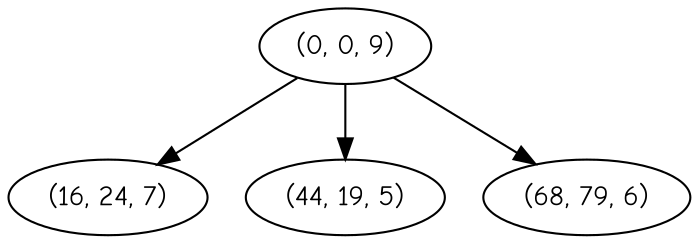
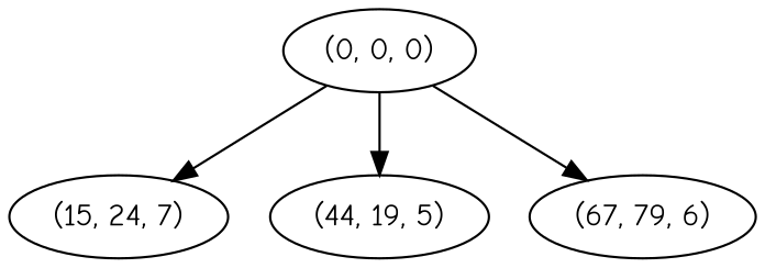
  digraph {
    fontname="Comic Neue"
    node [fontname="Comic Neue"]
    edge [fontname="Comic Neue"]
-   "(0, 0, 0)" [label="(0, 0, 9)"]
-   "(15, 24, 7)" [label="(16, 24, 7)"]
+   "(0, 0, 0)"
+   "(15, 24, 7)"
    n3 [label="(44, 19, 5)"]
-   "(67, 79, 6)" [label="(68, 79, 6)"]
+   "(67, 79, 6)"
    "(0, 0, 0)" -> "(15, 24, 7)"
    "(0, 0, 0)" -> n3
    "(0, 0, 0)" -> "(67, 79, 6)"
  }
